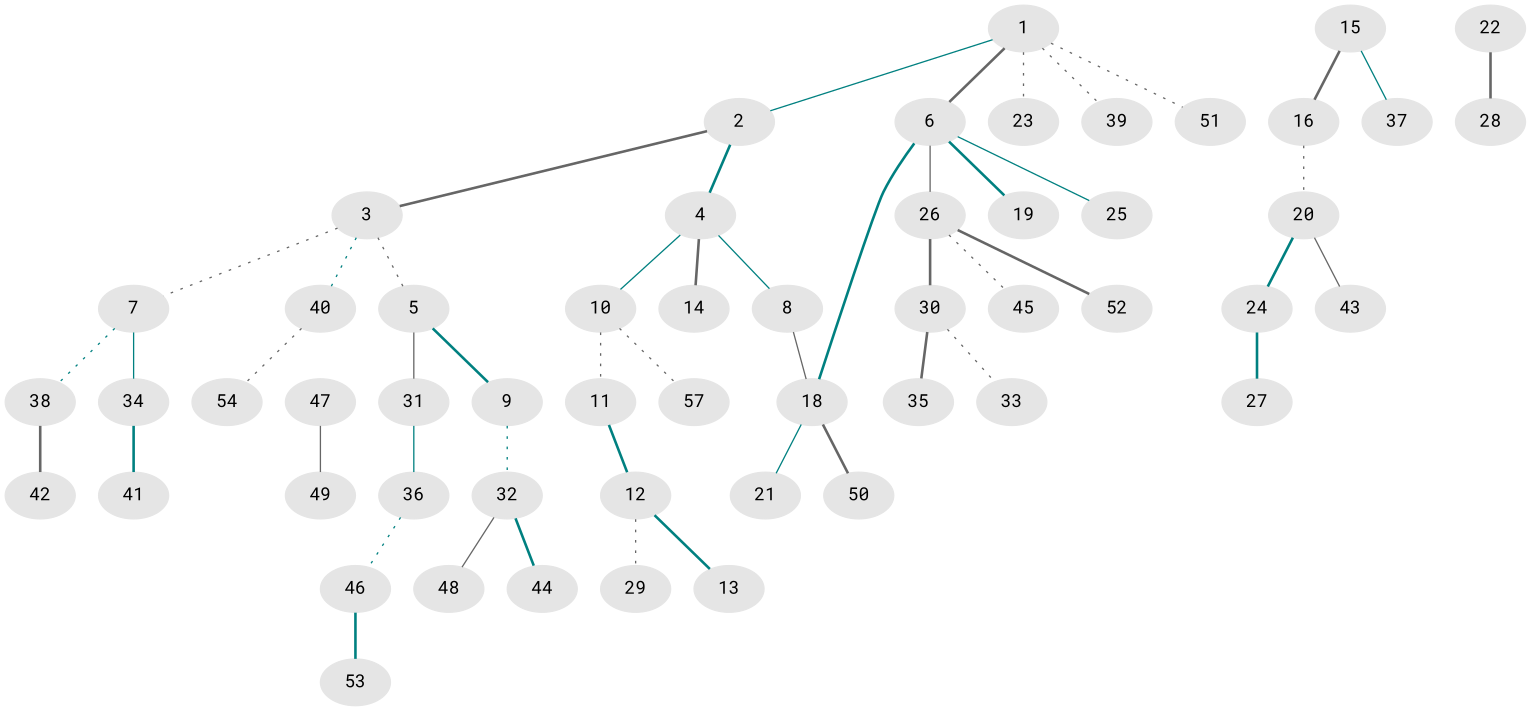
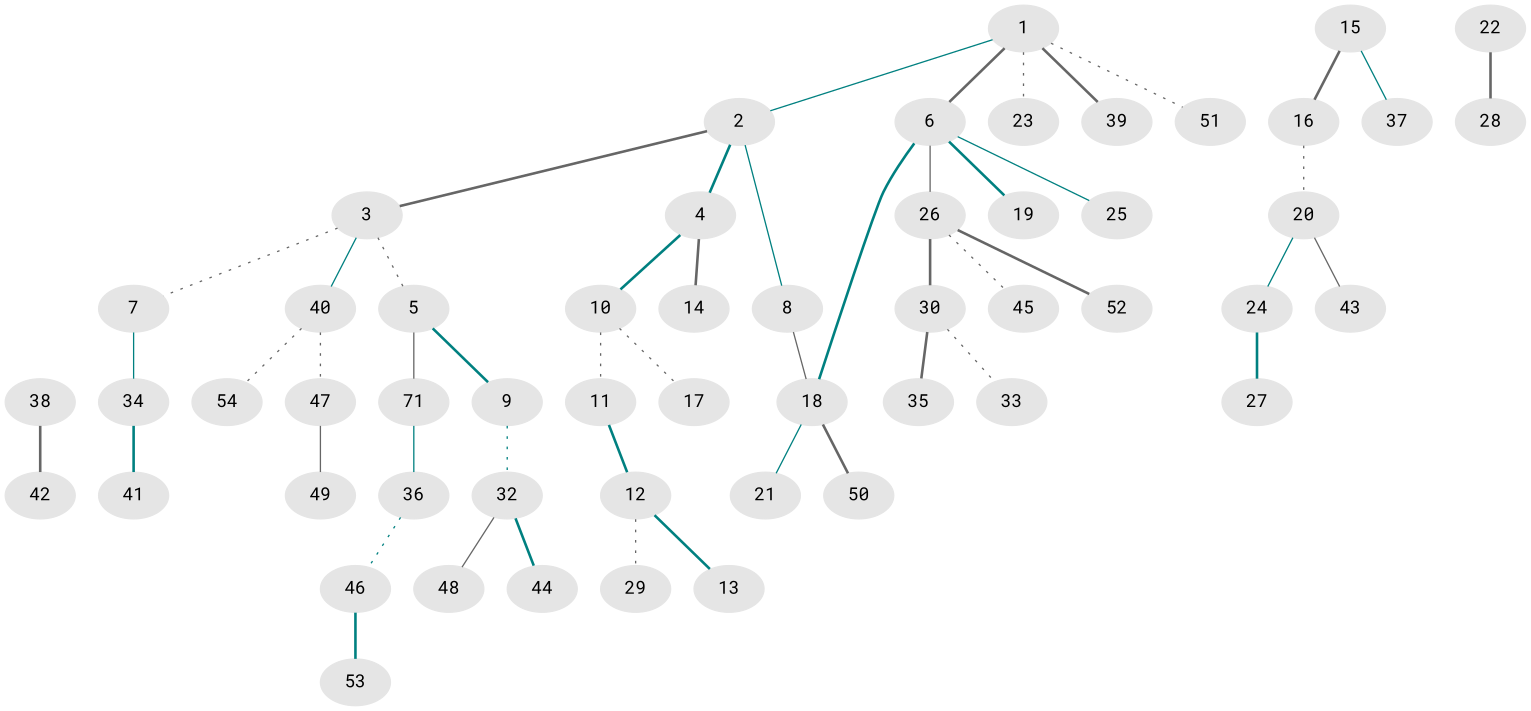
  graph {
    fontname="Roboto Mono"
    node [color=gray90 fontname="Roboto Mono" style=filled]
    edge [color=gray40 fontname="Roboto Mono" style=bold]
    1
    2
    6
    23
    39
    51
    3
    4
    8
    19
    25
    26
    18
    5
    7
    40
    10
    14
    9
-   31
+   31 [label=71]
    34
    38
    47
    54
    11
-   17 [label=57]
+   17
    15
    16
    37
    32
    36
    22
    28
    30
    45
    52
    41
    42
    21
    50
    44
    48
    12
    13
    29
    20
    24
    43
    27
    33
    35
    46
    53
    49
    1 -- 2 [color=teal style=solid]
    1 -- 6
    1 -- 23 [style=dotted]
-   1 -- 39 [style=dotted]
+   1 -- 39
    1 -- 51 [style=dotted]
    2 -- 3
    2 -- 4 [color=teal]
-   4 -- 8 [color=teal style=solid]
+   2 -- 8 [color=teal style=solid]
    6 -- 19 [color=teal]
    6 -- 25 [color=teal style=solid]
    6 -- 26 [style=solid]
    6 -- 18 [color=teal]
    3 -- 5 [style=dotted]
    3 -- 7 [style=dotted]
-   3 -- 40 [color=teal style=dotted]
-   4 -- 10 [color=teal style=solid]
+   3 -- 40 [color=teal style=solid]
+   4 -- 10 [color=teal]
    4 -- 14
    8 -- 18 [style=solid]
    26 -- 30
    26 -- 45 [style=dotted]
    26 -- 52
    18 -- 21 [color=teal style=solid]
    18 -- 50
    5 -- 9 [color=teal]
    5 -- 31 [style=solid]
    7 -- 34 [color=teal style=solid]
-   7 -- 38 [color=teal style=dotted]
+   40 -- 47 [style=dotted]
    40 -- 54 [style=dotted]
    10 -- 11 [style=dotted]
    10 -- 17 [style=dotted]
    9 -- 32 [color=teal style=dotted]
    31 -- 36 [color=teal style=solid]
    34 -- 41 [color=teal]
    38 -- 42
    47 -- 49 [style=solid]
    11 -- 12 [color=teal]
    15 -- 16
    15 -- 37 [color=teal style=solid]
    16 -- 20 [style=dotted]
    32 -- 44 [color=teal]
    32 -- 48 [style=solid]
    36 -- 46 [color=teal style=dotted]
    22 -- 28
    30 -- 33 [style=dotted]
    30 -- 35
    12 -- 13 [color=teal]
    12 -- 29 [style=dotted]
-   20 -- 24 [color=teal]
+   20 -- 24 [color=teal style=solid]
    20 -- 43 [style=solid]
    24 -- 27 [color=teal]
    46 -- 53 [color=teal]
  }
